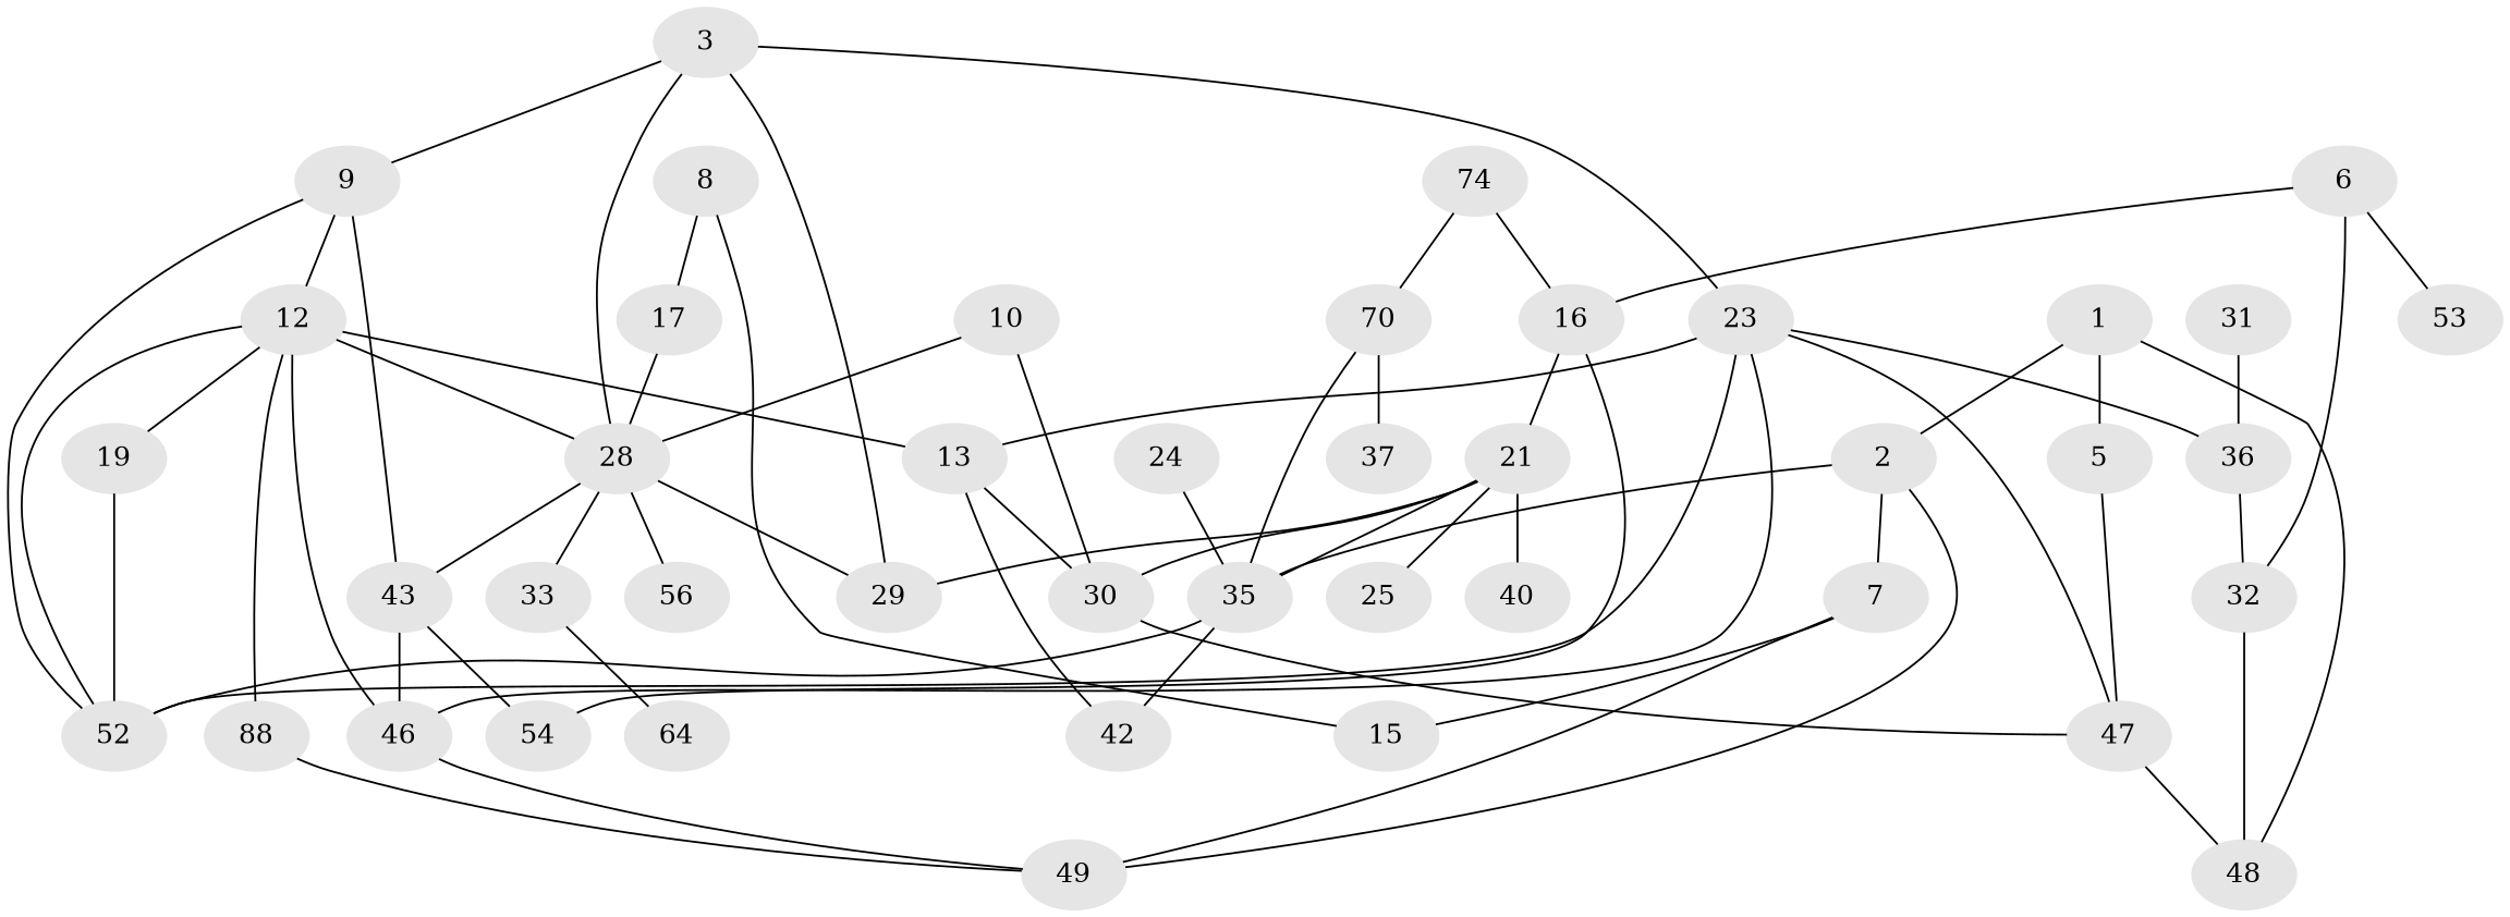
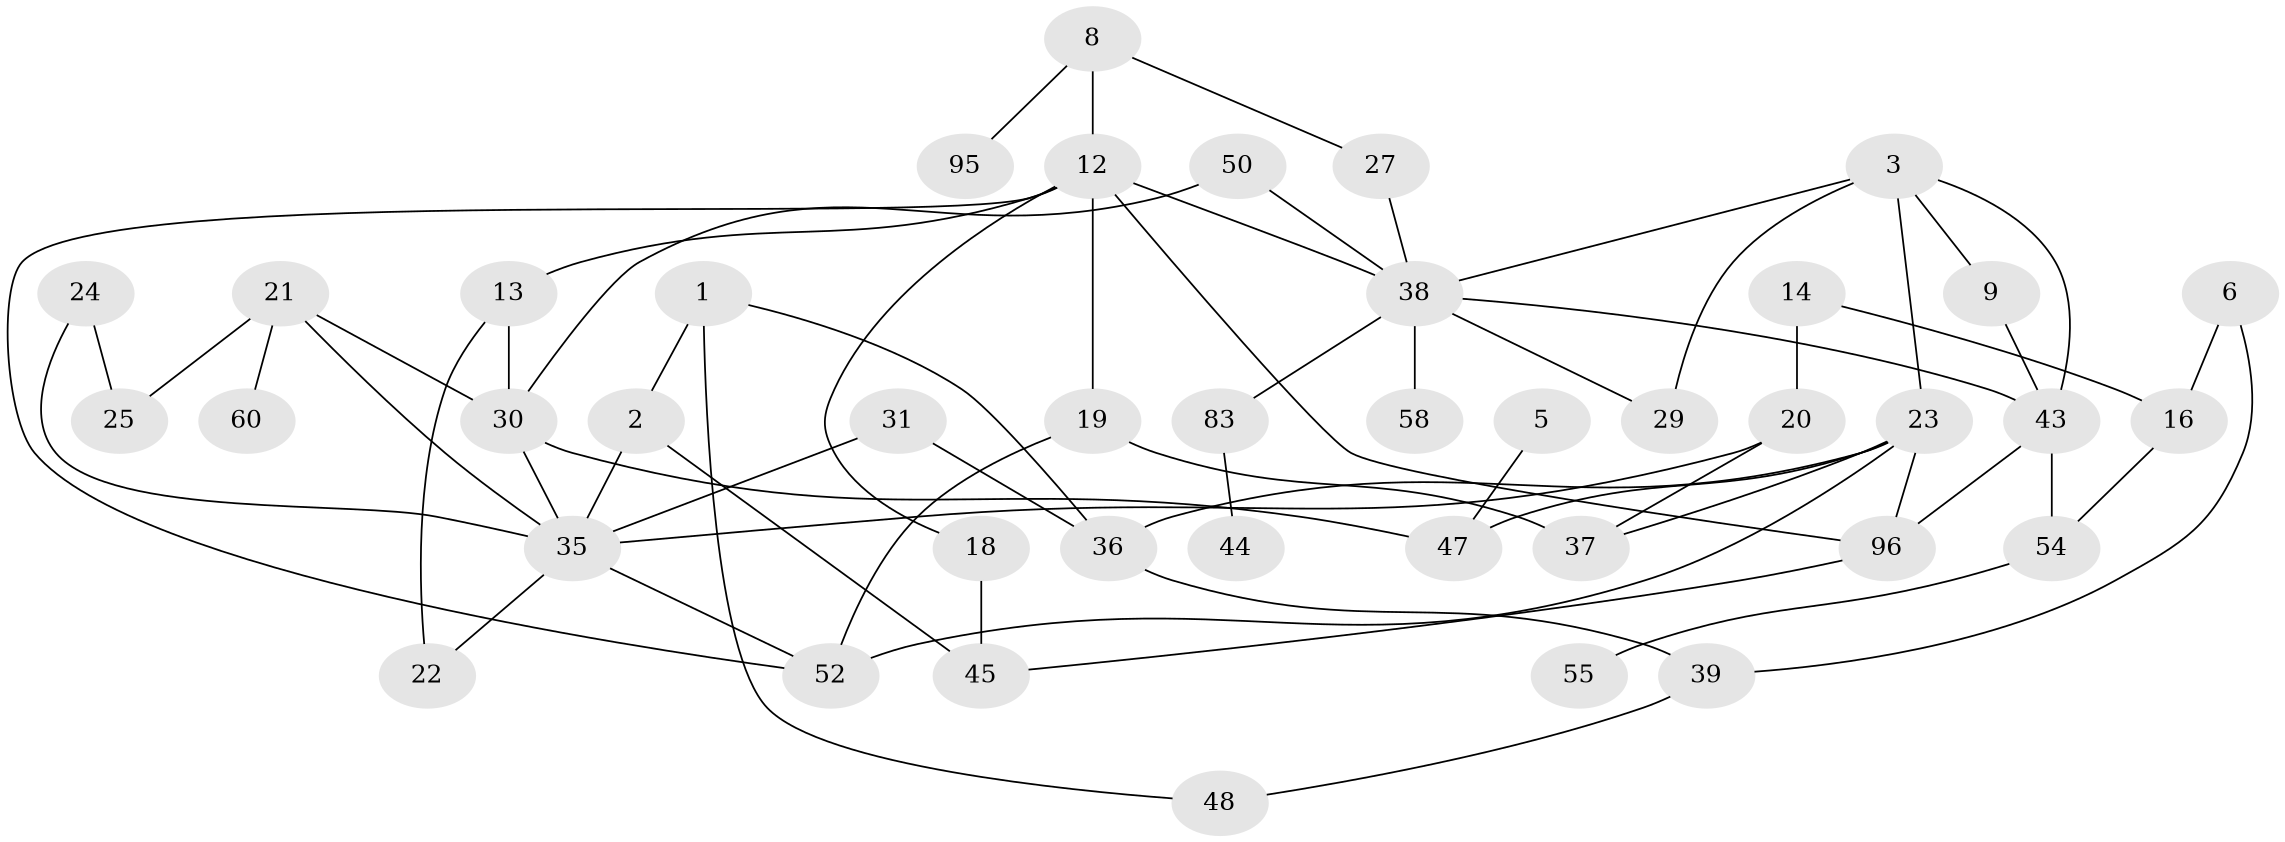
  graph {
    node [color=gray90 style=filled]
    edge [weight=1.0]
    1
    2
    36
    48
-   7
    35
-   49
-   10
-   28
+   49 [label=45]
+   10 [label=50]
+   28 [label=38]
    30
-   39 [label=32]
-   15
+   39
+   15 [label=95]
    52
-   42
+   42 [label=22]
    3
    9
    23
    29
    43
    12
    47
-   46
+   46 [label=96]
    37
-   33
-   56
+   33 [label=83]
+   56 [label=58]
    54
    5
    6
    16
-   53
    21
    8
-   17
+   17 [label=27]
    13
-   18 [label=88]
+   18
    19
-   14 [label=74]
-   20 [label=70]
+   14
+   20
    25
-   40
+   40 [label=60]
+   55
    24
-   44 [label=64]
+   44
    31
    1 -- 2
-   1 -- 5
+   1 -- 36
    1 -- 48
-   2 -- 7
    2 -- 35
    2 -- 49
    36 -- 39
-   7 -- 49
-   7 -- 15
    35 -- 52
    35 -- 42
    10 -- 28
    10 -- 30
    28 -- 29
    28 -- 43
    28 -- 33
    28 -- 56
+   30 -- 35
    30 -- 47
    39 -- 48
    3 -- 28
    3 -- 9
    3 -- 23
    3 -- 29
-   9 -- 52
+   3 -- 43
    9 -- 43
-   9 -- 12
+   8 -- 12
    23 -- 36
    23 -- 52
    23 -- 47
    23 -- 46
-   23 -- 13
+   23 -- 37
    43 -- 46
    43 -- 54
    12 -- 28
    12 -- 52
    12 -- 46
    12 -- 13
    12 -- 18
    12 -- 19
-   47 -- 48
    46 -- 49
    33 -- 44
+   54 -- 55
    5 -- 47
    6 -- 39
    6 -- 16
-   6 -- 53
    16 -- 54
-   16 -- 21
    21 -- 35
    21 -- 30
-   21 -- 29
    21 -- 25
    21 -- 40
    8 -- 15
    8 -- 17
    17 -- 28
    13 -- 30
    13 -- 42
    18 -- 49
    19 -- 52
+   19 -- 37 [weight=3.0]
    14 -- 16
    14 -- 20
    20 -- 35
    20 -- 37
    24 -- 35
+   24 -- 25
    31 -- 36
+   31 -- 35
  }
